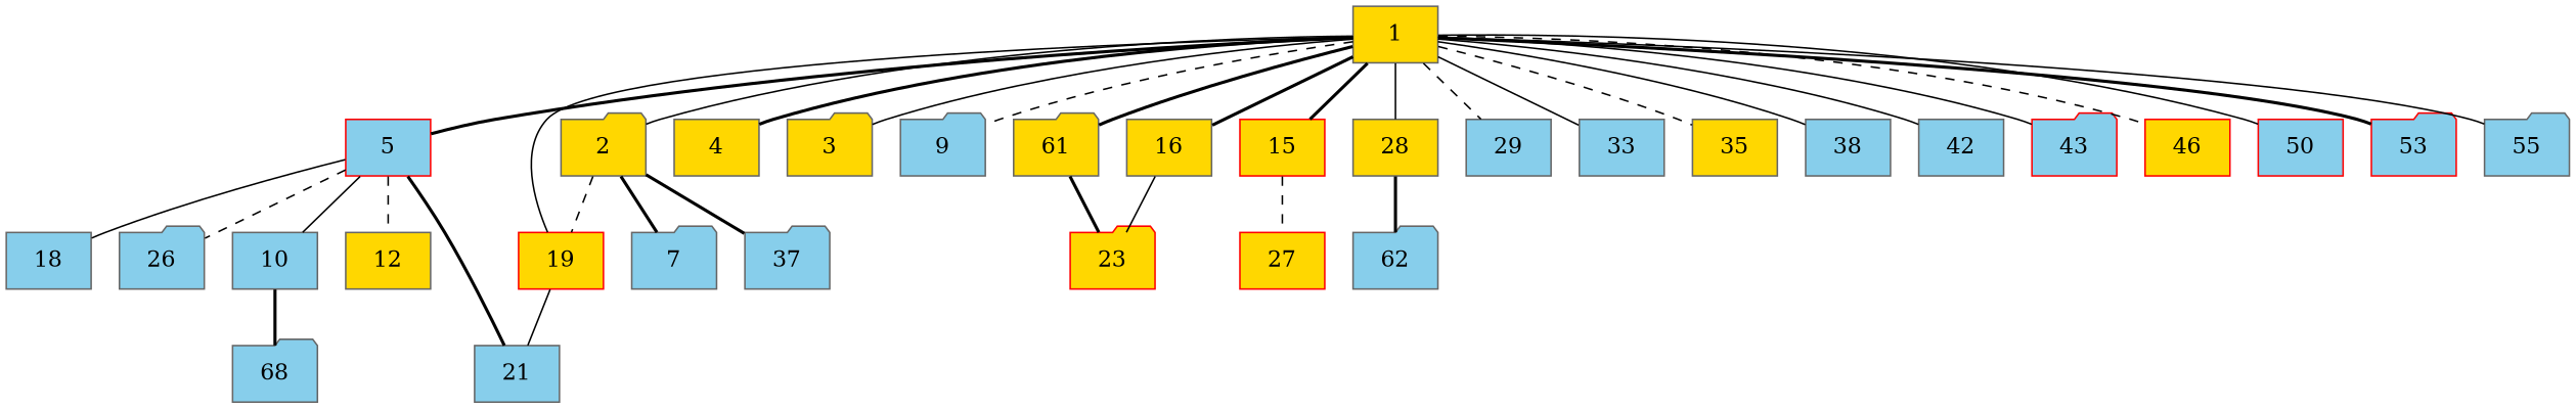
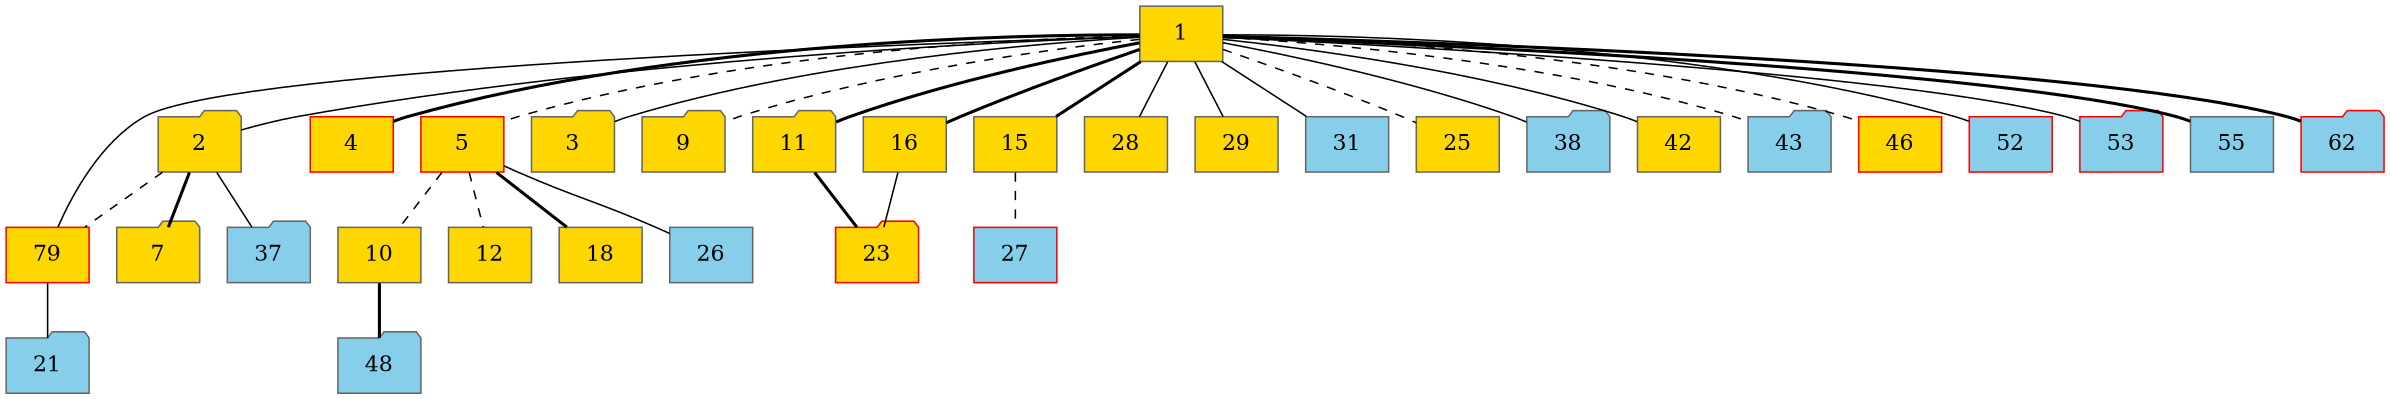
  graph {
    node [color=gray40 fillcolor=gold shape=box style=filled]
    edge [style=solid]
    1 [super="+3"]
    2 [shape=folder]
-   4
-   5 [color=red fillcolor=skyblue super="+14+25+51+59+40+33+20+6"]
+   4 [color=red]
+   5 [color=red super="+14+25+51+59+40+33+20+6"]
    n5 [label=3 shape=folder]
-   9 [fillcolor=skyblue shape=folder]
-   11 [shape=folder super="+17+65+22" label=61]
-   15 [color=red super="+34+61"]
+   9 [shape=folder]
+   11 [shape=folder super="+17+65+22"]
+   15 [super="+34+61"]
    16
-   19 [color=red super="+30+64"]
+   19 [color=red super="+30+64" label=79]
    28 [super="+47"]
-   29 [fillcolor=skyblue]
-   31 [fillcolor=skyblue label=33]
-   35
-   38 [fillcolor=skyblue]
-   42 [fillcolor=skyblue]
-   43 [color=red fillcolor=skyblue shape=folder super="+44"]
+   29
+   31 [fillcolor=skyblue]
+   35 [label=25]
+   38 [fillcolor=skyblue shape=folder]
+   42
+   43 [fillcolor=skyblue shape=folder super="+44"]
    46 [color=red]
-   52 [color=red fillcolor=skyblue label=50]
+   52 [color=red fillcolor=skyblue]
    53 [color=red fillcolor=skyblue shape=folder]
-   55 [fillcolor=skyblue shape=folder super="+63"]
-   62 [fillcolor=skyblue shape=folder]
-   7 [fillcolor=skyblue shape=folder super="+13"]
+   55 [fillcolor=skyblue super="+63"]
+   62 [color=red fillcolor=skyblue shape=folder]
+   7 [shape=folder super="+13"]
    37 [fillcolor=skyblue shape=folder super="+41"]
-   10 [fillcolor=skyblue]
+   10
    12
-   18 [fillcolor=skyblue]
-   21 [fillcolor=skyblue]
-   26 [fillcolor=skyblue shape=folder]
+   18
+   21 [fillcolor=skyblue shape=folder]
+   26 [fillcolor=skyblue]
    23 [color=red shape=folder super="+49+54"]
-   27 [color=red]
-   48 [fillcolor=skyblue shape=folder label=68]
+   27 [color=red fillcolor=skyblue]
+   48 [fillcolor=skyblue shape=folder]
    1 -- 2
    1 -- 4 [style=bold]
-   1 -- 5 [style=bold weight=2]
+   1 -- 5 [style=dashed weight=2]
    1 -- n5
    1 -- 9 [style=dashed]
    1 -- 11 [style=bold]
    1 -- 15 [style=bold]
    1 -- 16 [style=bold]
    1 -- 19
    1 -- 28
-   1 -- 29 [style=dashed]
+   1 -- 29
    1 -- 31
    1 -- 35 [style=dashed]
    1 -- 38
    1 -- 42
-   1 -- 43
+   1 -- 43 [style=dashed]
    1 -- 46 [style=dashed]
    1 -- 52
-   1 -- 53 [style=bold]
-   1 -- 55
-   28 -- 62 [style=bold]
+   1 -- 53
+   1 -- 55 [style=bold]
+   1 -- 62 [style=bold]
    2 -- 19 [style=dashed]
    2 -- 7 [style=bold]
-   2 -- 37 [style=bold]
-   5 -- 10
+   2 -- 37
+   5 -- 10 [style=dashed]
    5 -- 12 [style=dashed]
-   5 -- 18
-   5 -- 21 [style=bold]
-   5 -- 26 [style=dashed]
+   5 -- 18 [style=bold]
+   5 -- 26
    11 -- 23 [style=bold]
    15 -- 27 [style=dashed]
    16 -- 23
    19 -- 21
    10 -- 48 [style=bold]
  }
